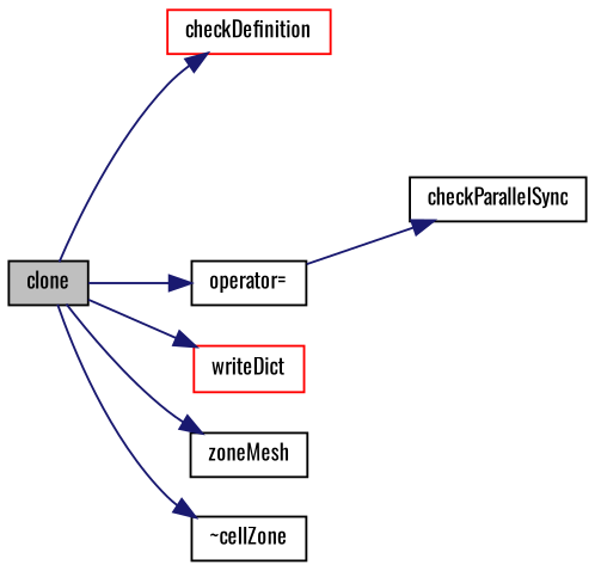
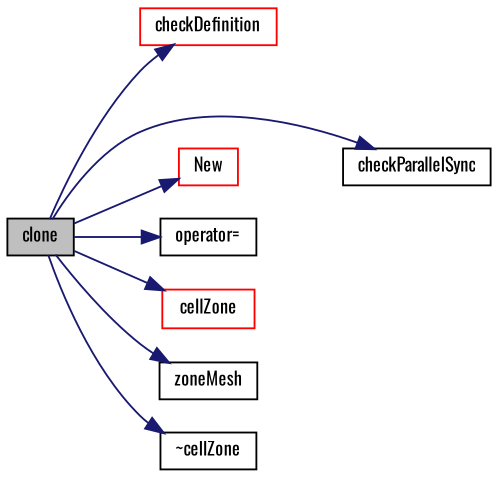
  digraph {
    fontname=Oswald
    rankdir=LR
    node [color=black fontname=Oswald fontsize=10 shape=record]
    edge [color=midnightblue fontname=Oswald fontsize=10 labelfontname=Helvetica labelfontsize=10 style=solid]
    n1 [fillcolor=grey75 fontcolor=black height=0.2 label=clone style=filled width=0.4]
    n2 [color=red height=0.2 label=checkDefinition width=0.4]
    n3 [height=0.2 label=checkParallelSync width=0.4]
+   n4 [color=red height=0.2 label=New width=0.4]
    n5 [height=0.2 label="operator=" width=0.4]
-   n6 [color=red height=0.2 label=writeDict width=0.4]
+   n6 [color=red height=0.2 label=cellZone width=0.4]
    n7 [height=0.2 label=zoneMesh width=0.4]
    n8 [height=0.2 label="~cellZone" width=0.4]
    n1 -> n2
-   n5 -> n3
+   n1 -> n3
+   n1 -> n4
    n1 -> n5
    n1 -> n6
    n1 -> n7
    n1 -> n8
  }
